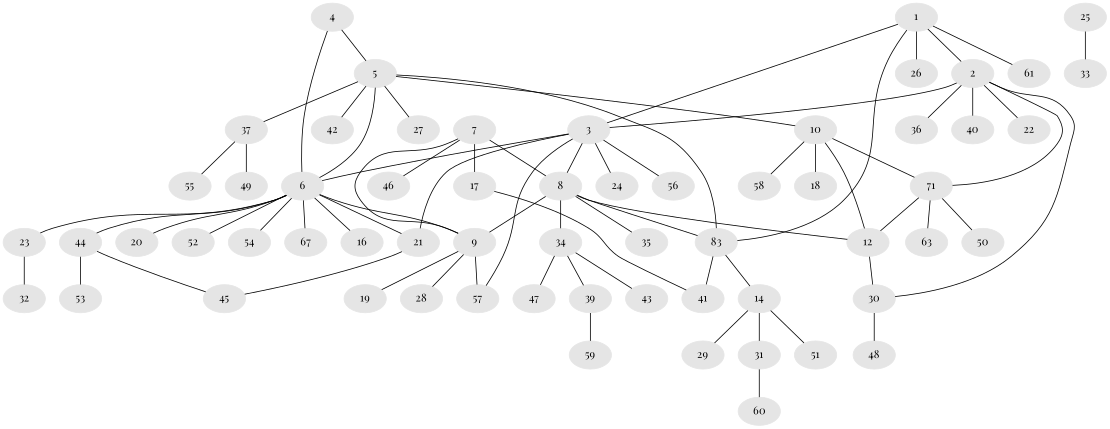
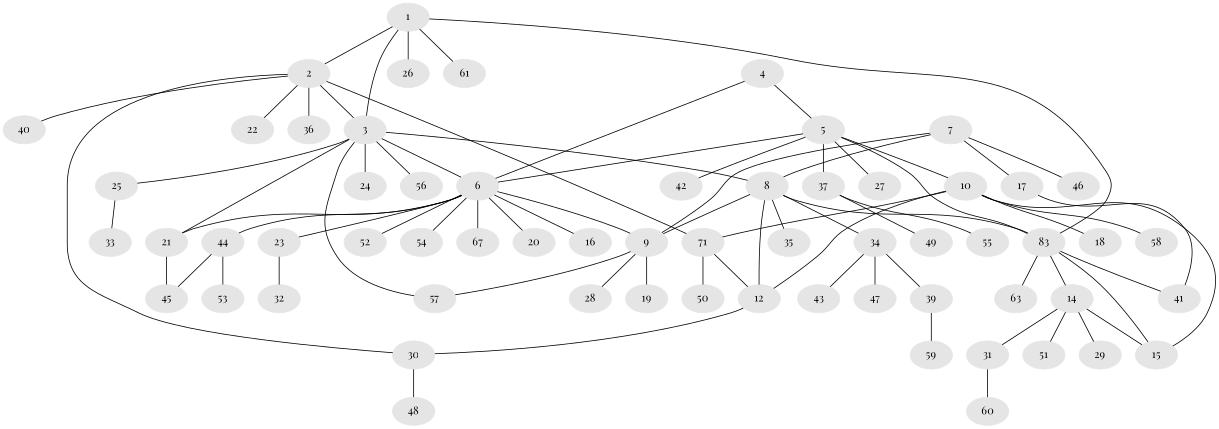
  graph {
    fontname="Playfair Display"
    node [color=gray90 fontname="Playfair Display" style=filled]
    edge [fontname="Playfair Display"]
    1
    2
    3
    n4 [label=83]
    26
    61
    n7 [label=71]
    22
    30
    36
    40
    6
    8
    21
    24
    25
    56
    57
+   15
    14
    41
    12
    50
    63
    48
    9
    16
    20
    23
    44
    52
    54
    n33 [label=67]
    34
    35
    45
    33
    4
    5
    10
    27
    37
    42
    18
    58
    49
    55
    19
    28
    32
    53
    7
    17
    46
    39
    43
    47
    29
    31
    51
    60
    59
    1 -- 2
    1 -- 3
    1 -- n4
    1 -- 26
    1 -- 61
    2 -- 3
    2 -- n7
    2 -- 22
    2 -- 30
    2 -- 36
    2 -- 40
    3 -- 6
    3 -- 8
    3 -- 21
    3 -- 24
+   3 -- 25
    3 -- 56
    3 -- 57
+   n4 -- 15
    n4 -- 14
    n4 -- 41
    n7 -- 12
    n7 -- 50
-   n7 -- 63
+   n4 -- 63
    30 -- 48
    6 -- 21
    6 -- 9
    6 -- 16
    6 -- 20
    6 -- 23
    6 -- 44
    6 -- 52
    6 -- 54
    6 -- n33
    8 -- n4
    8 -- 12
    8 -- 9
    8 -- 34
    8 -- 35
    21 -- 45
    25 -- 33
+   14 -- 15
    14 -- 29
    14 -- 31
    14 -- 51
    12 -- 30
    9 -- 57
    9 -- 19
    9 -- 28
    23 -- 32
    44 -- 45
    44 -- 53
    34 -- 39
    34 -- 43
    34 -- 47
    4 -- 6
    4 -- 5
    5 -- n4
    5 -- 6
    5 -- 10
    5 -- 27
    5 -- 37
    5 -- 42
    10 -- n7
+   10 -- 15
    10 -- 12
    10 -- 18
    10 -- 58
    37 -- 49
    37 -- 55
    7 -- 8
    7 -- 9
    7 -- 17
    7 -- 46
    17 -- 41
    39 -- 59
    31 -- 60
  }
